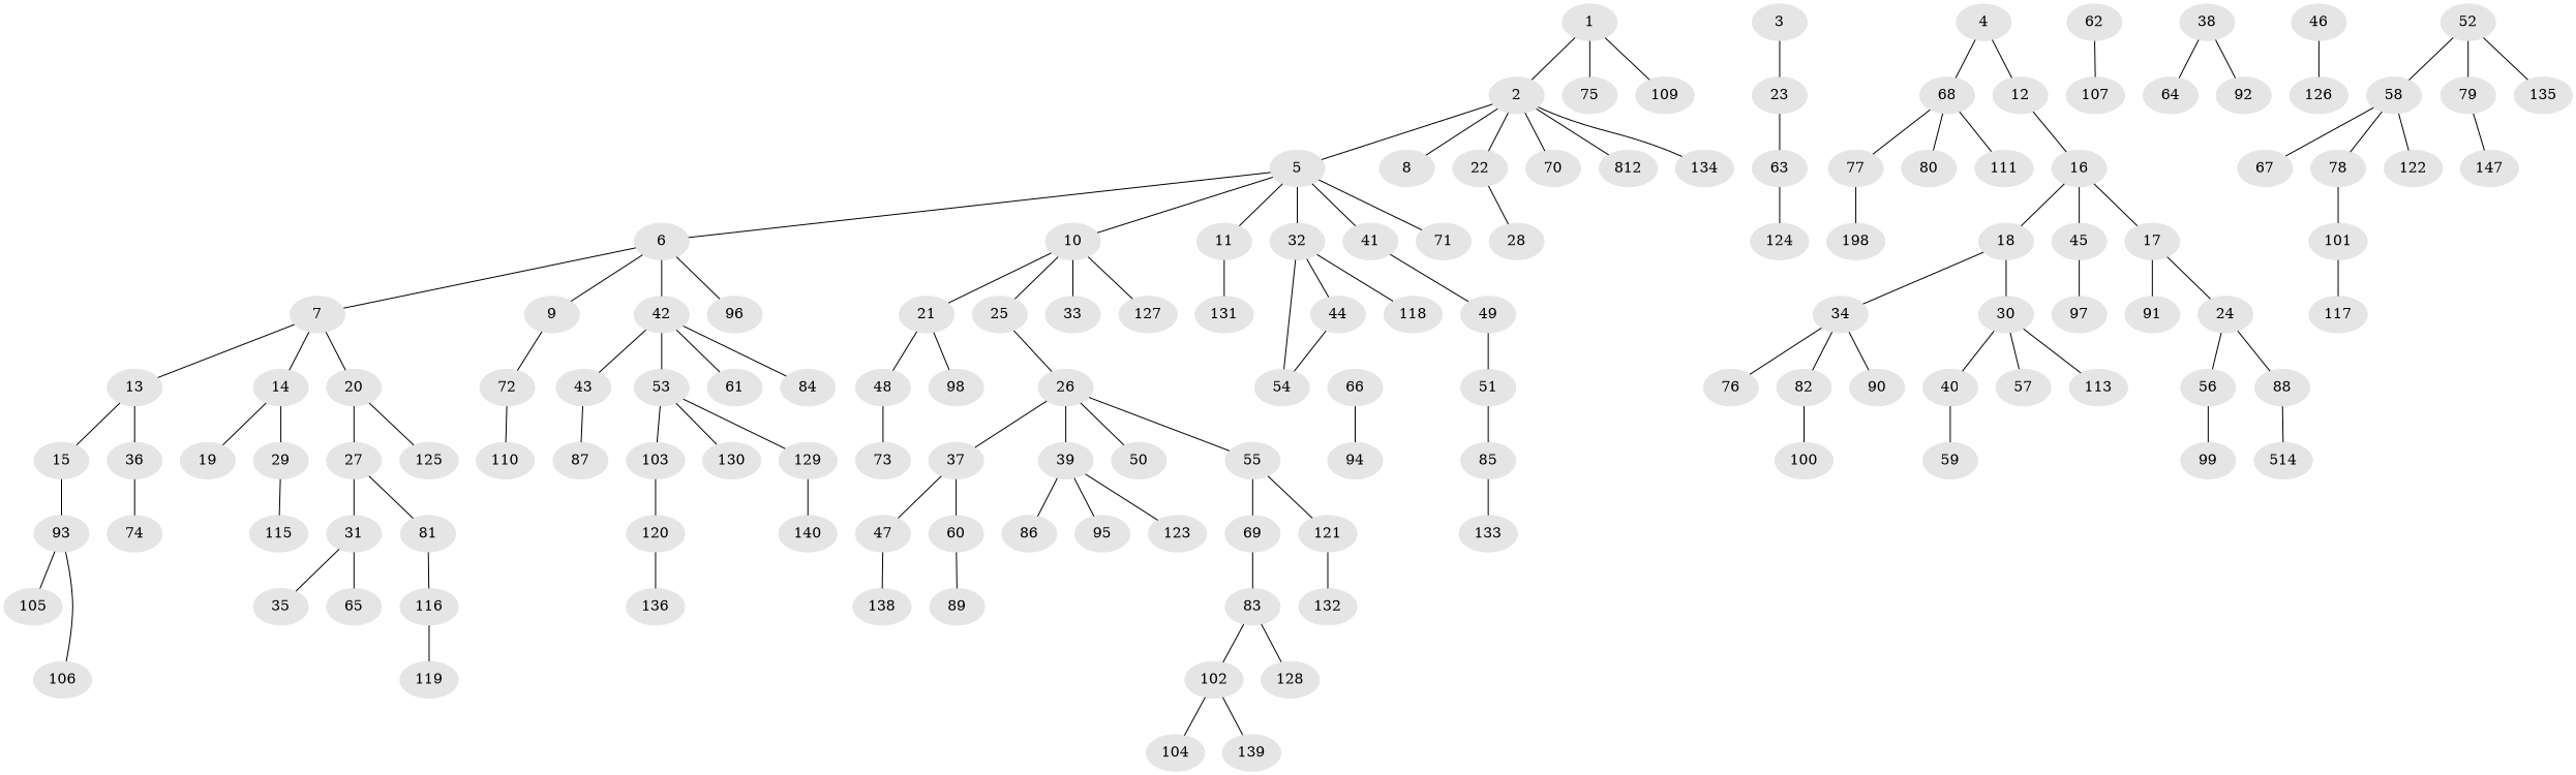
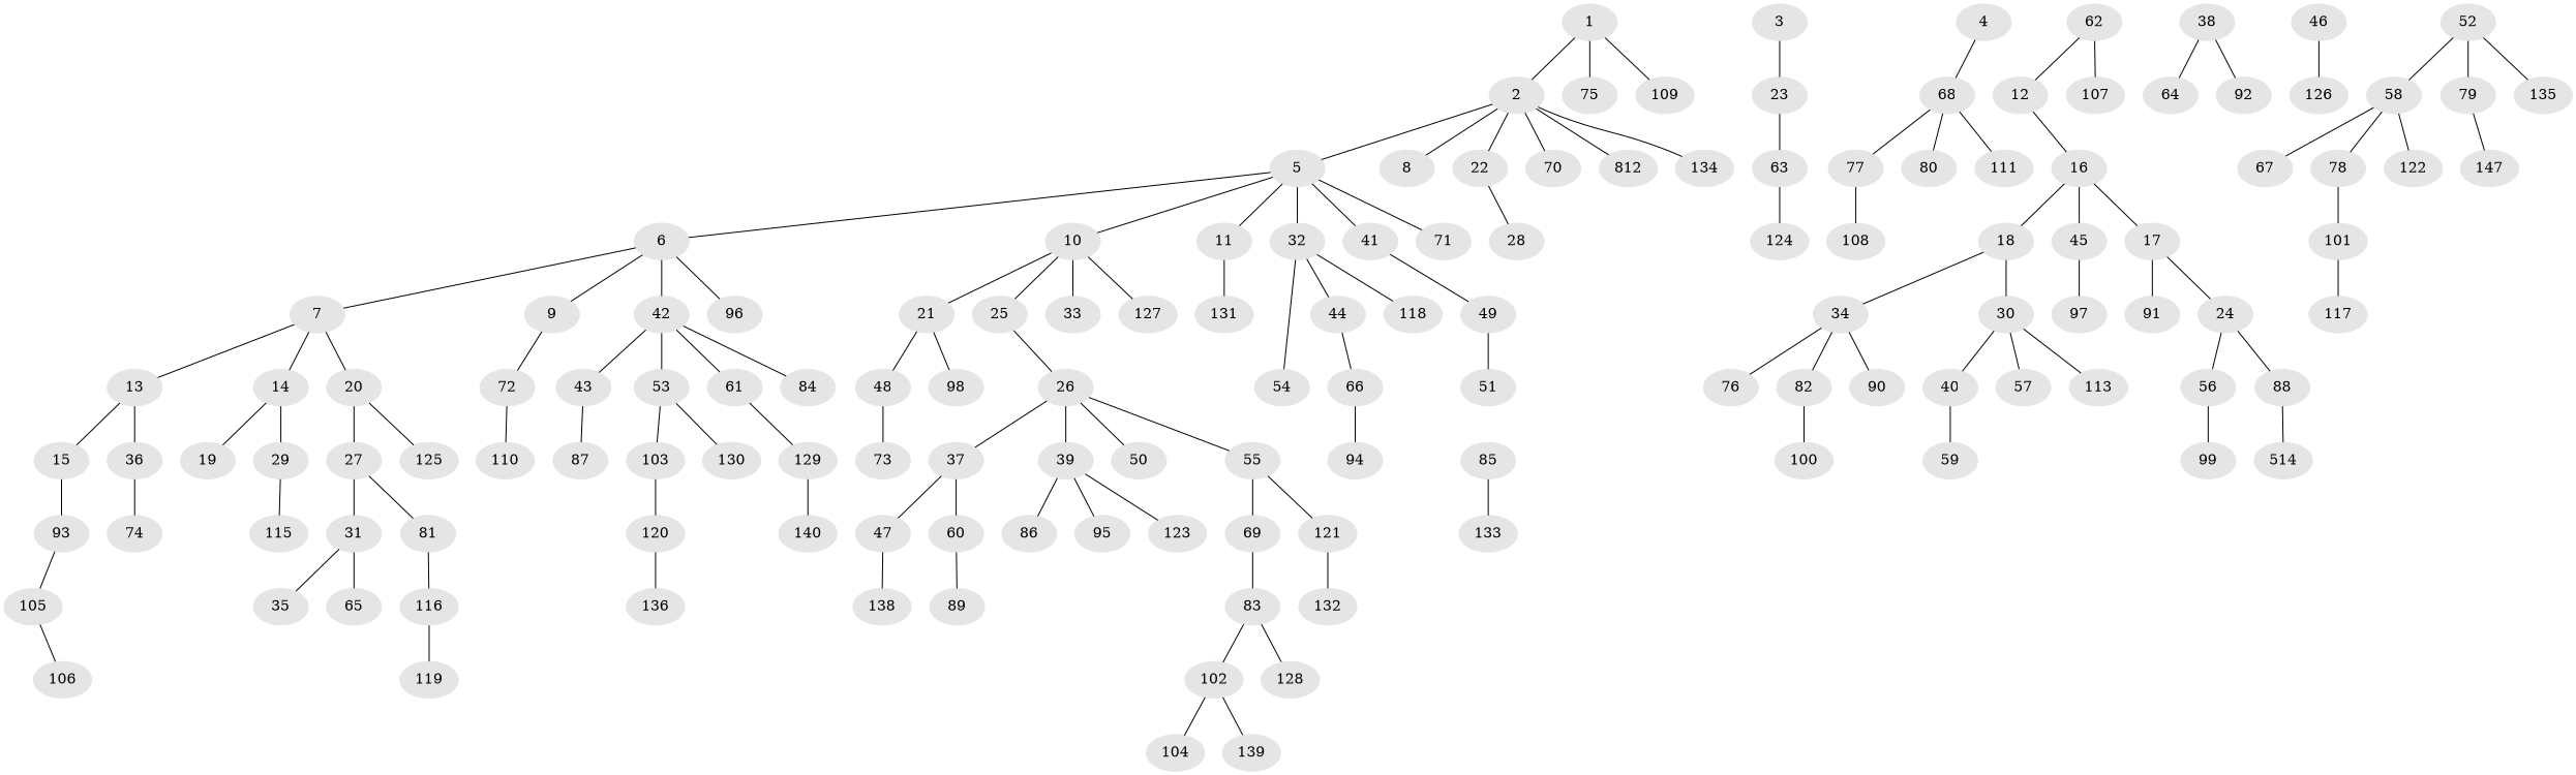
  graph {
    node [color=gray90 style=filled]
    1
    2
    75
    109
    5
    8
    22
    70
    n9 [label=812]
    134
    3
    23
    4
    12
    68
    6
    10
    11
    32
    41
    71
    28
    63
    16
    77
    80
    111
    7
    9
    42
    96
    21
    25
    33
    127
    131
    44
    54
    118
    49
    13
    14
    20
    72
    43
    53
    61
    84
    15
    36
    19
    29
    27
    125
    110
    48
    98
    26
    62
    107
    17
    18
    45
    93
    74
    115
    105
    24
    91
    30
    34
    97
    56
    88
    40
    57
    113
    76
    82
    90
    31
    81
    73
    124
    99
    n86 [label=514]
    37
    39
    50
    55
    47
    60
    86
    95
    123
    69
    121
    35
    65
    116
    59
    38
    64
    92
    66
    100
    138
    89
    46
    126
    51
    87
    103
    129
    130
    94
    85
    52
    58
    79
    135
    133
    67
    78
    122
    n126 [label=147]
    120
    140
    83
    132
    101
-   108 [label=198]
+   108
    102
    128
    117
    119
    104
    139
    106
    136
    1 -- 2
    1 -- 75
    1 -- 109
    2 -- 5
    2 -- 8
    2 -- 22
    2 -- 70
    2 -- n9
    2 -- 134
    5 -- 6
    5 -- 10
    5 -- 11
    5 -- 32
    5 -- 41
    5 -- 71
    22 -- 28
    3 -- 23
    23 -- 63
-   4 -- 12
+   62 -- 12
    4 -- 68
    12 -- 16
    68 -- 77
    68 -- 80
    68 -- 111
    6 -- 7
    6 -- 9
    6 -- 42
    6 -- 96
    10 -- 21
    10 -- 25
    10 -- 33
    10 -- 127
    11 -- 131
    32 -- 44
    32 -- 54
    32 -- 118
    41 -- 49
    63 -- 124
    16 -- 17
    16 -- 18
    16 -- 45
    77 -- 108
    7 -- 13
    7 -- 14
    7 -- 20
    9 -- 72
    42 -- 43
    42 -- 53
    42 -- 61
    42 -- 84
    21 -- 48
    21 -- 98
    25 -- 26
-   44 -- 54
+   44 -- 66
    49 -- 51
    13 -- 15
    13 -- 36
    14 -- 19
    14 -- 29
    20 -- 27
    20 -- 125
    72 -- 110
    43 -- 87
    53 -- 103
-   53 -- 129
+   61 -- 129
    53 -- 130
    15 -- 93
    36 -- 74
    29 -- 115
    27 -- 31
    27 -- 81
    48 -- 73
    26 -- 37
    26 -- 39
    26 -- 50
    26 -- 55
    62 -- 107
    17 -- 24
    17 -- 91
    18 -- 30
    18 -- 34
    45 -- 97
    93 -- 105
-   93 -- 106
+   105 -- 106
    24 -- 56
    24 -- 88
    30 -- 40
    30 -- 57
    30 -- 113
    34 -- 76
    34 -- 82
    34 -- 90
    56 -- 99
    88 -- n86
    40 -- 59
    82 -- 100
    31 -- 35
    31 -- 65
    81 -- 116
    37 -- 47
    37 -- 60
    39 -- 86
    39 -- 95
    39 -- 123
    55 -- 69
    55 -- 121
    47 -- 138
    60 -- 89
    69 -- 83
    121 -- 132
    116 -- 119
    38 -- 64
    38 -- 92
    66 -- 94
    46 -- 126
-   51 -- 85
    103 -- 120
    129 -- 140
    85 -- 133
    52 -- 58
    52 -- 79
    52 -- 135
    58 -- 67
    58 -- 78
    58 -- 122
    79 -- n126
    78 -- 101
    120 -- 136
    83 -- 102
    83 -- 128
    101 -- 117
    102 -- 104
    102 -- 139
  }
